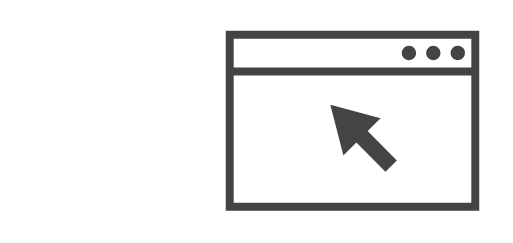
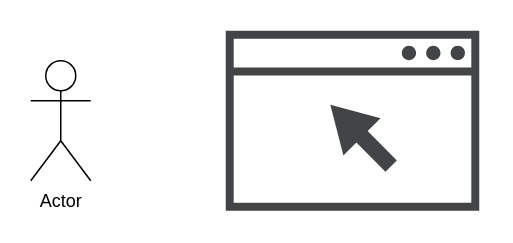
  <mxCell id="0" />
  <mxCell id="1" parent="0" />
+ <mxCell id="2" value="Actor" style="shape=umlActor;verticalLabelPosition=bottom;verticalAlign=top;html=1;outlineConnect=0;" vertex="1" parent="1"><mxGeometry x="20" y="40" width="40" height="80" as="geometry" /></mxCell>
  <mxCell id="3" value="" style="sketch=0;pointerEvents=1;shadow=0;dashed=0;html=1;strokeColor=none;fillColor=#434445;aspect=fixed;labelPosition=center;verticalLabelPosition=bottom;verticalAlign=top;align=center;outlineConnect=0;shape=mxgraph.vvd.web_browser;" vertex="1" parent="1"><mxGeometry x="150" y="20" width="169.01" height="120" as="geometry" /></mxCell>
